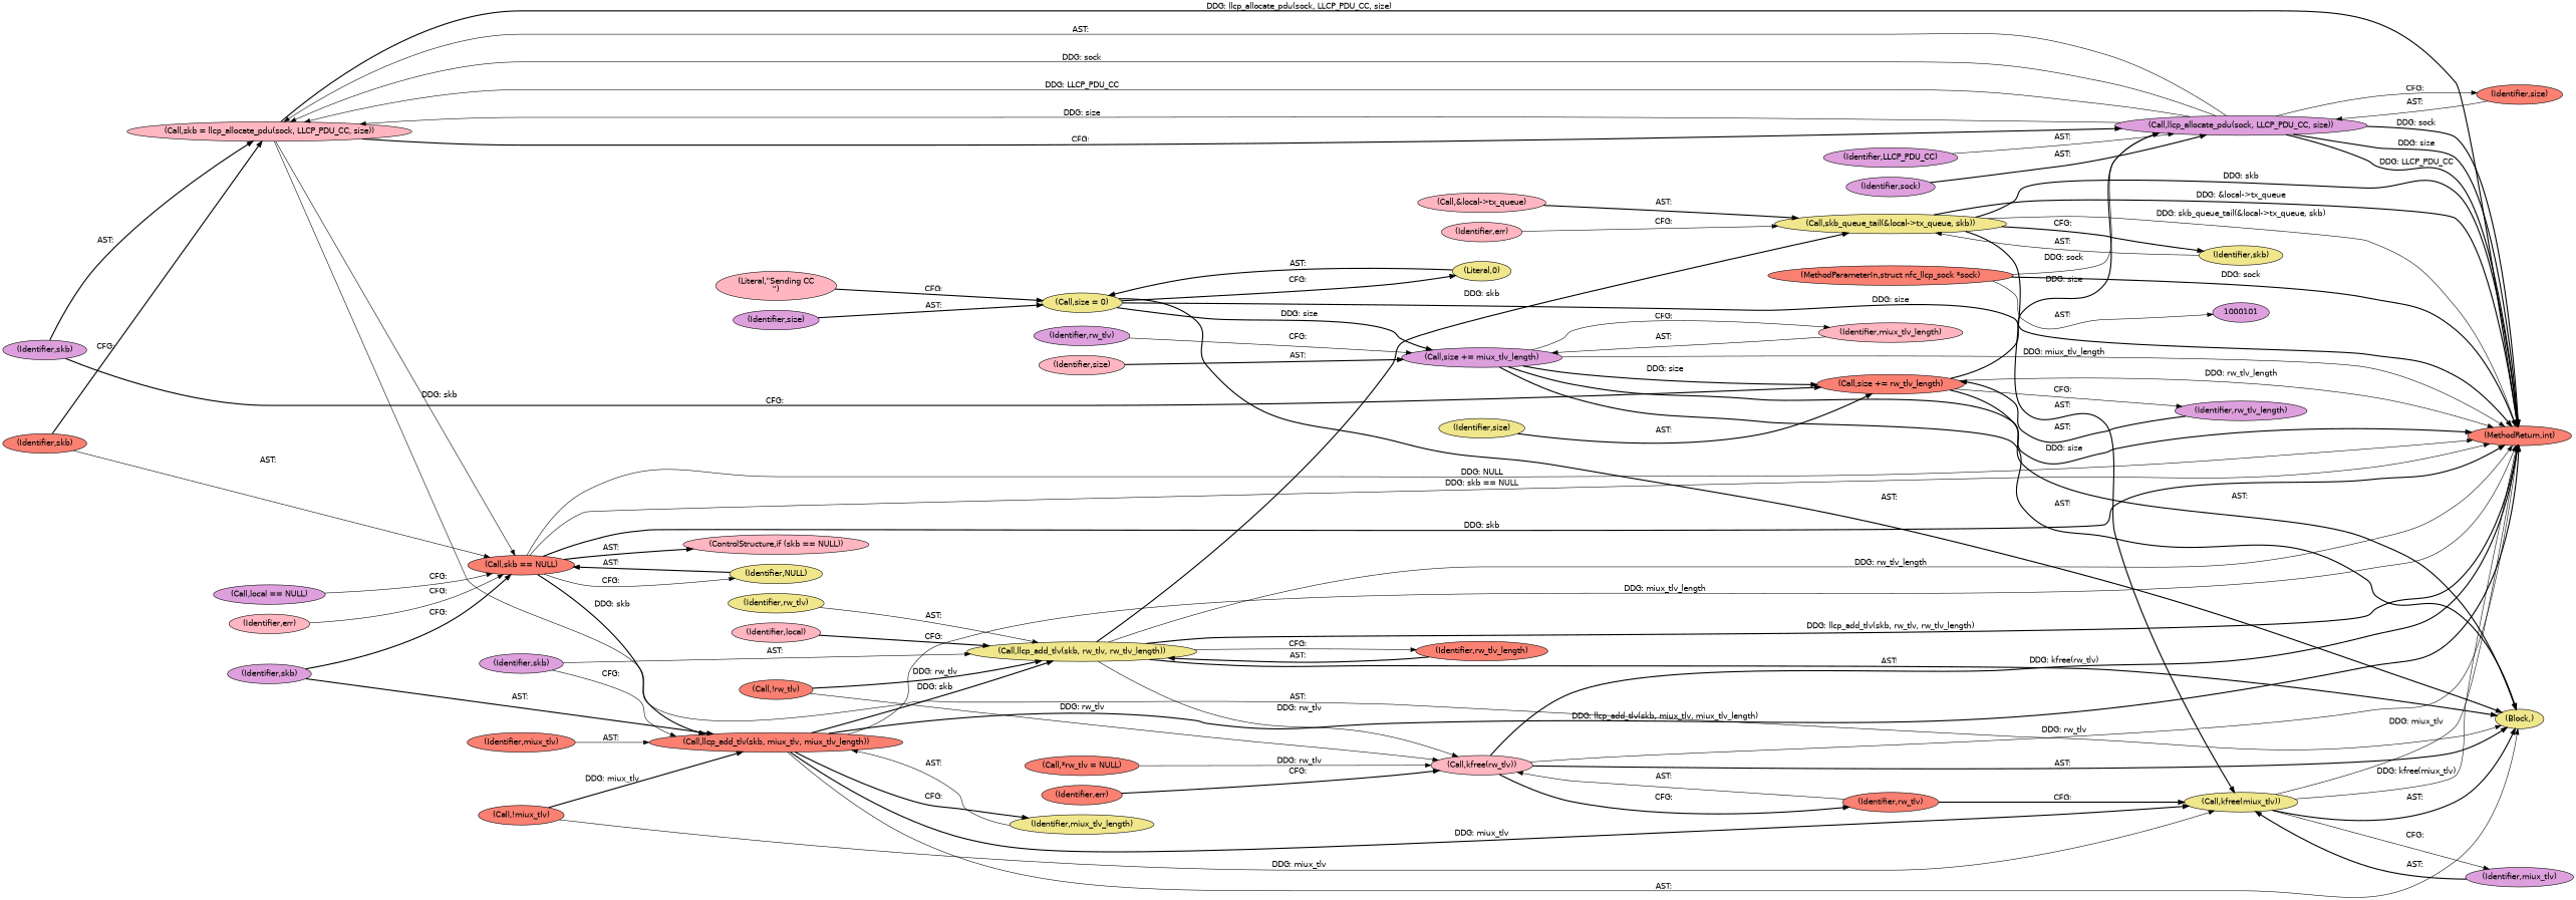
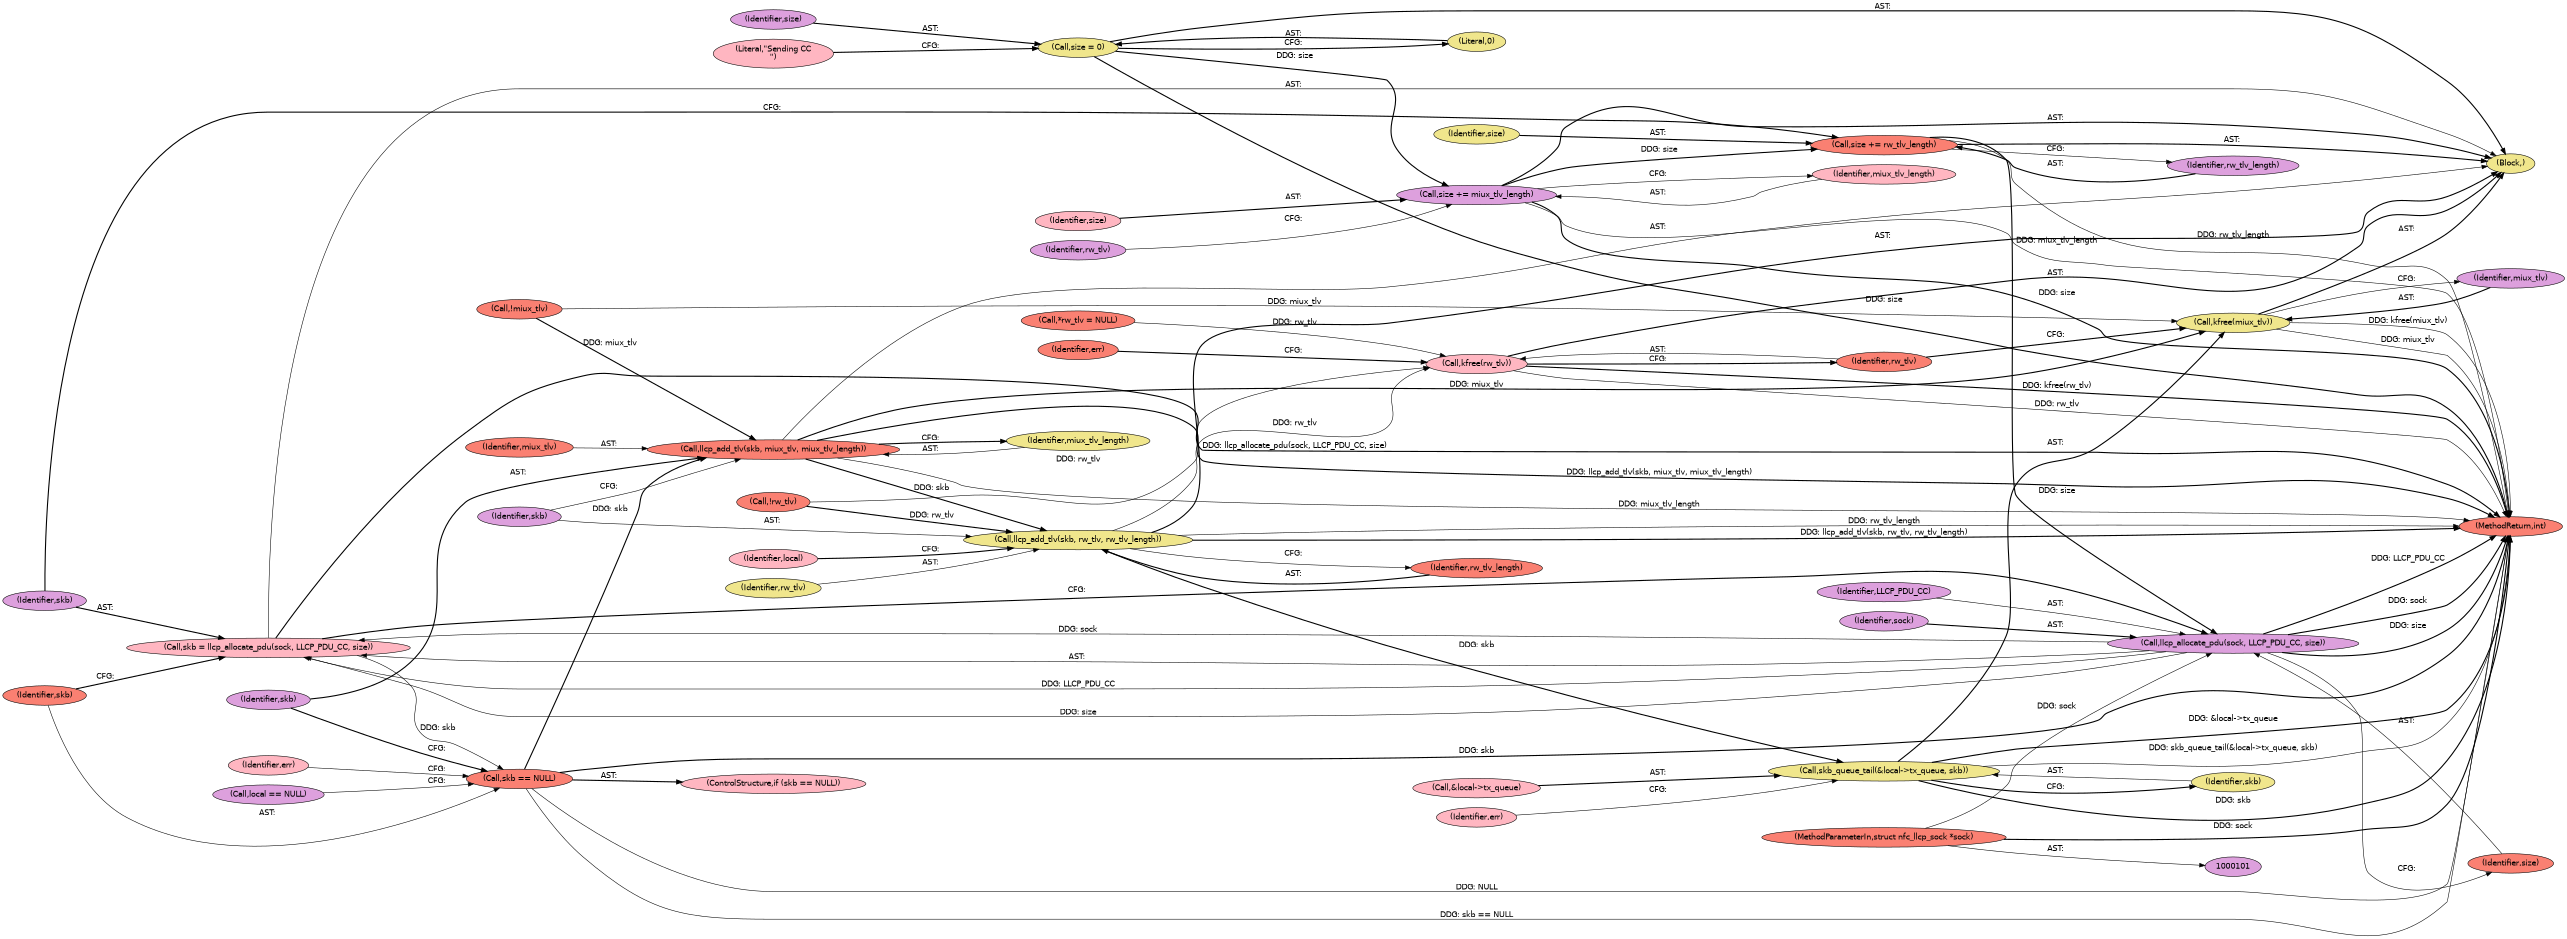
  digraph {
    fontname="DejaVu Sans"
    rankdir=LR
    node [fillcolor=salmon fontname="DejaVu Sans" style=filled]
    edge [fontname="DejaVu Sans" style=bold]
    n1 [fillcolor=lightpink label="(Call,skb = llcp_allocate_pdu(sock, LLCP_PDU_CC, size))"]
    n2 [fillcolor=plum label="(Call,llcp_allocate_pdu(sock, LLCP_PDU_CC, size))"]
    n3 [label="(Call,skb == NULL)"]
    n4 [label="(MethodReturn,int)"]
    n5 [fillcolor=khaki label="(Block,)"]
    n6 [label="(Identifier,size)"]
    n7 [label="(Call,llcp_add_tlv(skb, miux_tlv, miux_tlv_length))"]
-   n8 [fillcolor=khaki label="(Identifier,NULL)"]
    n9 [fillcolor=lightpink label="(ControlStructure,if (skb == NULL))"]
    n10 [label="(MethodParameterIn,struct nfc_llcp_sock *sock)"]
    1000101 [fillcolor=plum]
    n12 [label="(Call,size += rw_tlv_length)"]
    n13 [fillcolor=plum label="(Identifier,rw_tlv_length)"]
    n14 [fillcolor=plum label="(Call,size += miux_tlv_length)"]
    n15 [fillcolor=lightpink label="(Identifier,miux_tlv_length)"]
    n16 [fillcolor=khaki label="(Call,size = 0)"]
    n17 [fillcolor=khaki label="(Literal,0)"]
    n18 [fillcolor=khaki label="(Call,llcp_add_tlv(skb, rw_tlv, rw_tlv_length))"]
    n19 [fillcolor=khaki label="(Call,kfree(miux_tlv))"]
    n20 [fillcolor=khaki label="(Identifier,miux_tlv_length)"]
    n21 [fillcolor=khaki label="(Call,skb_queue_tail(&local->tx_queue, skb))"]
    n22 [fillcolor=lightpink label="(Call,kfree(rw_tlv))"]
    n23 [label="(Identifier,rw_tlv_length)"]
    n24 [fillcolor=plum label="(Identifier,miux_tlv)"]
    n25 [fillcolor=khaki label="(Identifier,skb)"]
    n26 [label="(Identifier,rw_tlv)"]
    n27 [label="(Call,!rw_tlv)"]
    n28 [fillcolor=lightpink label="(Identifier,size)"]
    n29 [fillcolor=plum label="(Identifier,skb)"]
    n30 [fillcolor=plum label="(Identifier,rw_tlv)"]
    n31 [label="(Identifier,skb)"]
    n32 [label="(Call,!miux_tlv)"]
    n33 [fillcolor=plum label="(Identifier,skb)"]
    n34 [fillcolor=lightpink label="(Identifier,err)"]
    n35 [fillcolor=plum label="(Identifier,LLCP_PDU_CC)"]
    n36 [fillcolor=lightpink label="(Call,&local->tx_queue)"]
    n37 [fillcolor=plum label="(Identifier,skb)"]
    n38 [fillcolor=plum label="(Identifier,sock)"]
    n39 [fillcolor=lightpink label="(Identifier,err)"]
    n40 [label="(Identifier,err)"]
    n41 [fillcolor=khaki label="(Identifier,size)"]
    n42 [fillcolor=lightpink label="(Identifier,local)"]
    n43 [fillcolor=plum label="(Identifier,size)"]
    n44 [fillcolor=khaki label="(Identifier,rw_tlv)"]
    n45 [fillcolor=plum label="(Call,local == NULL)"]
    n46 [label="(Call,*rw_tlv = NULL)"]
    n47 [fillcolor=lightpink label="(Literal,\"Sending CC\n\")"]
    n48 [label="(Identifier,miux_tlv)"]
    n1 -> n2 [label="CFG: "]
    n1 -> n3 [label="DDG: skb" style=solid]
    n1 -> n4 [label="DDG: llcp_allocate_pdu(sock, LLCP_PDU_CC, size)"]
    n1 -> n5 [label="AST: " style=solid]
    n2 -> n1 [label="AST: " style=solid]
    n2 -> n1 [label="DDG: sock" style=solid]
    n2 -> n1 [label="DDG: LLCP_PDU_CC" style=solid]
    n2 -> n1 [label="DDG: size" style=solid]
    n2 -> n4 [label="DDG: LLCP_PDU_CC"]
    n2 -> n4 [label="DDG: sock"]
    n2 -> n4 [label="DDG: size"]
    n2 -> n6 [label="CFG: " style=solid]
    n3 -> n4 [label="DDG: NULL" style=solid]
    n3 -> n4 [label="DDG: skb == NULL" style=solid]
    n3 -> n4 [label="DDG: skb"]
    n3 -> n7 [label="DDG: skb"]
-   n3 -> n8 [label="CFG: " style=solid]
    n3 -> n9 [label="AST: "]
    n6 -> n2 [label="AST: " style=solid]
    n7 -> n4 [label="DDG: llcp_add_tlv(skb, miux_tlv, miux_tlv_length)"]
    n7 -> n4 [label="DDG: miux_tlv_length" style=solid]
    n7 -> n5 [label="AST: " style=solid]
    n7 -> n18 [label="DDG: skb"]
    n7 -> n19 [label="DDG: miux_tlv"]
    n7 -> n20 [label="CFG: "]
-   n8 -> n3 [label="AST: "]
    n10 -> n2 [label="DDG: sock" style=solid]
    n10 -> n4 [label="DDG: sock"]
    n10 -> 1000101 [label="AST: " style=solid]
    n12 -> n2 [label="DDG: size"]
    n12 -> n4 [label="DDG: rw_tlv_length" style=solid]
    n12 -> n5 [label="AST: "]
    n12 -> n13 [label="CFG: " style=solid]
    n13 -> n12 [label="AST: "]
    n14 -> n4 [label="DDG: miux_tlv_length" style=solid]
    n14 -> n4 [label="DDG: size"]
    n14 -> n5 [label="AST: "]
    n14 -> n12 [label="DDG: size"]
    n14 -> n15 [label="CFG: " style=solid]
    n15 -> n14 [label="AST: " style=solid]
    n16 -> n4 [label="DDG: size"]
    n16 -> n5 [label="AST: "]
    n16 -> n14 [label="DDG: size"]
    n16 -> n17 [label="CFG: "]
    n17 -> n16 [label="AST: "]
    n18 -> n4 [label="DDG: rw_tlv_length" style=solid]
    n18 -> n4 [label="DDG: llcp_add_tlv(skb, rw_tlv, rw_tlv_length)"]
    n18 -> n5 [label="AST: "]
    n18 -> n21 [label="DDG: skb"]
    n18 -> n22 [label="DDG: rw_tlv" style=solid]
    n18 -> n23 [label="CFG: " style=solid]
    n19 -> n4 [label="DDG: miux_tlv" style=solid]
    n19 -> n4 [label="DDG: kfree(miux_tlv)" style=solid]
    n19 -> n5 [label="AST: "]
    n19 -> n24 [label="CFG: " style=solid]
    n20 -> n7 [label="AST: " style=solid]
    n21 -> n4 [label="DDG: skb"]
    n21 -> n4 [label="DDG: &local->tx_queue"]
    n21 -> n4 [label="DDG: skb_queue_tail(&local->tx_queue, skb)" style=solid]
    n21 -> n19 [label="AST: "]
    n21 -> n25 [label="CFG: "]
    n22 -> n4 [label="DDG: kfree(rw_tlv)"]
    n22 -> n4 [label="DDG: rw_tlv" style=solid]
    n22 -> n5 [label="AST: "]
    n22 -> n26 [label="CFG: "]
    n23 -> n18 [label="AST: "]
    n24 -> n19 [label="AST: "]
    n25 -> n21 [label="AST: " style=solid]
    n26 -> n19 [label="CFG: "]
    n26 -> n22 [label="AST: " style=solid]
    n27 -> n18 [label="DDG: rw_tlv"]
    n27 -> n22 [label="DDG: rw_tlv" style=solid]
    n28 -> n14 [label="AST: "]
    n29 -> n3 [label="CFG: "]
    n29 -> n7 [label="AST: "]
    n30 -> n14 [label="CFG: " style=solid]
    n31 -> n1 [label="CFG: "]
    n31 -> n3 [label="AST: " style=solid]
    n32 -> n7 [label="DDG: miux_tlv"]
    n32 -> n19 [label="DDG: miux_tlv" style=solid]
    n33 -> n1 [label="AST: "]
    n33 -> n12 [label="CFG: "]
    n34 -> n3 [label="CFG: " style=solid]
    n35 -> n2 [label="AST: " style=solid]
    n36 -> n21 [label="AST: "]
    n37 -> n7 [label="CFG: " style=solid]
    n37 -> n18 [label="AST: " style=solid]
    n38 -> n2 [label="AST: "]
    n39 -> n21 [label="CFG: " style=solid]
    n40 -> n22 [label="CFG: "]
    n41 -> n12 [label="AST: "]
    n42 -> n18 [label="CFG: "]
    n43 -> n16 [label="AST: "]
    n44 -> n18 [label="AST: " style=solid]
    n45 -> n3 [label="CFG: " style=solid]
    n46 -> n22 [label="DDG: rw_tlv" style=solid]
    n47 -> n16 [label="CFG: "]
    n48 -> n7 [label="AST: " style=solid]
  }
